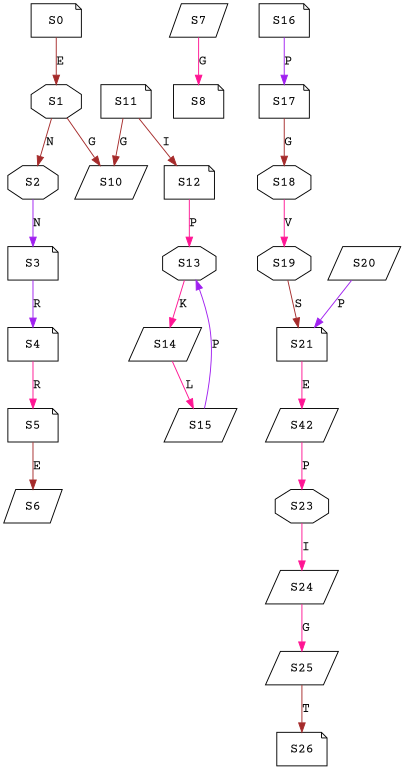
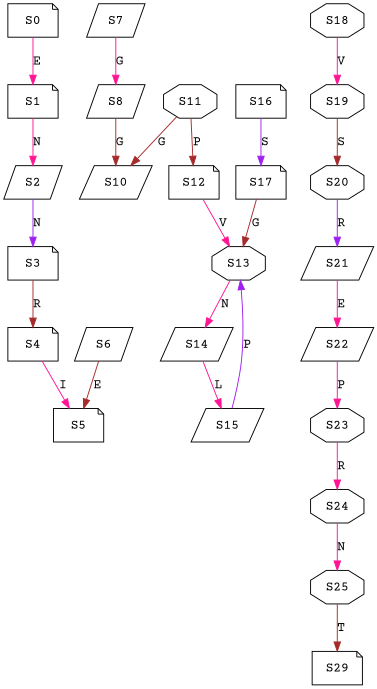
  strict digraph {
    fontname="Courier Prime"
    node [fontname="Courier Prime" shape=note]
    edge [color=deeppink fontname="Courier Prime"]
    S0
-   S1 [shape=octagon]
-   S2 [shape=octagon]
+   S1
+   S2 [shape=parallelogram]
    S3
    S4
    S5
    S6 [shape=parallelogram]
    S7 [shape=parallelogram]
-   S8
+   S8 [shape=parallelogram]
    S10 [shape=parallelogram]
-   S11
+   S11 [shape=octagon]
    S12
    S13 [shape=octagon]
    S14 [shape=parallelogram]
    S15 [shape=parallelogram]
    S16
    S17
    S18 [shape=octagon]
    S19 [shape=octagon]
-   S20 [shape=parallelogram]
-   S21
-   S22 [shape=parallelogram label=S42]
+   S20 [shape=octagon]
+   S21 [shape=parallelogram]
+   S22 [shape=parallelogram]
    S23 [shape=octagon]
-   S24 [shape=parallelogram]
-   S25 [shape=parallelogram]
-   S26
-   S0 -> S1 [color=brown label=E]
-   S1 -> S2 [color=brown label=N]
+   S24 [shape=octagon]
+   S25 [shape=octagon]
+   S26 [label=S29]
+   S0 -> S1 [label=E]
+   S1 -> S2 [label=N]
    S2 -> S3 [color=purple label=N]
-   S3 -> S4 [color=purple label=R]
-   S4 -> S5 [label=R]
-   S5 -> S6 [color=brown label=E]
+   S3 -> S4 [color=brown label=R]
+   S4 -> S5 [label=I]
+   S6 -> S5 [color=brown label=E]
    S7 -> S8 [label=G]
-   S1 -> S10 [color=brown label=G]
+   S8 -> S10 [color=brown label=G]
    S11 -> S10 [color=brown label=G]
-   S11 -> S12 [color=brown label=I]
-   S12 -> S13 [label=P]
-   S13 -> S14 [label=K]
+   S11 -> S12 [color=brown label=P]
+   S12 -> S13 [label=V]
+   S13 -> S14 [label=N]
    S14 -> S15 [label=L]
    S15 -> S13 [color=purple label=P]
-   S16 -> S17 [color=purple label=P]
-   S17 -> S18 [color=brown label=G]
+   S16 -> S17 [color=purple label=S]
+   S17 -> S13 [color=brown label=G]
    S18 -> S19 [label=V]
-   S19 -> S21 [color=brown label=S]
-   S20 -> S21 [color=purple label=P]
+   S19 -> S20 [color=brown label=S]
+   S20 -> S21 [color=purple label=R]
    S21 -> S22 [label=E]
    S22 -> S23 [label=P]
-   S23 -> S24 [label=I]
-   S24 -> S25 [label=G]
+   S23 -> S24 [label=R]
+   S24 -> S25 [label=N]
    S25 -> S26 [color=brown label=T]
  }
